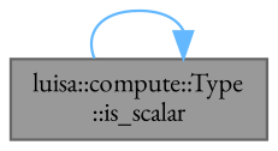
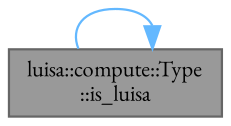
  digraph {
    rankdir=LR
    fontname="EB Garamond"
-   n1 [color=gray40 fillcolor=grey60 fontcolor=black fontname="EB Garamond" fontsize=10 height=0.2 label="luisa::compute::Type\l::is_scalar" shape=box style=filled width=0.4]
+   n1 [color=gray40 fillcolor=grey60 fontcolor=black fontname="EB Garamond" fontsize=10 height=0.2 label="luisa::compute::Type\l::is_luisa" shape=box style=filled width=0.4]
    n1 -> n1 [color=steelblue1 fontname="EB Garamond" fontsize=10 labelfontname=Helvetica labelfontsize=10 style=solid]
  }
